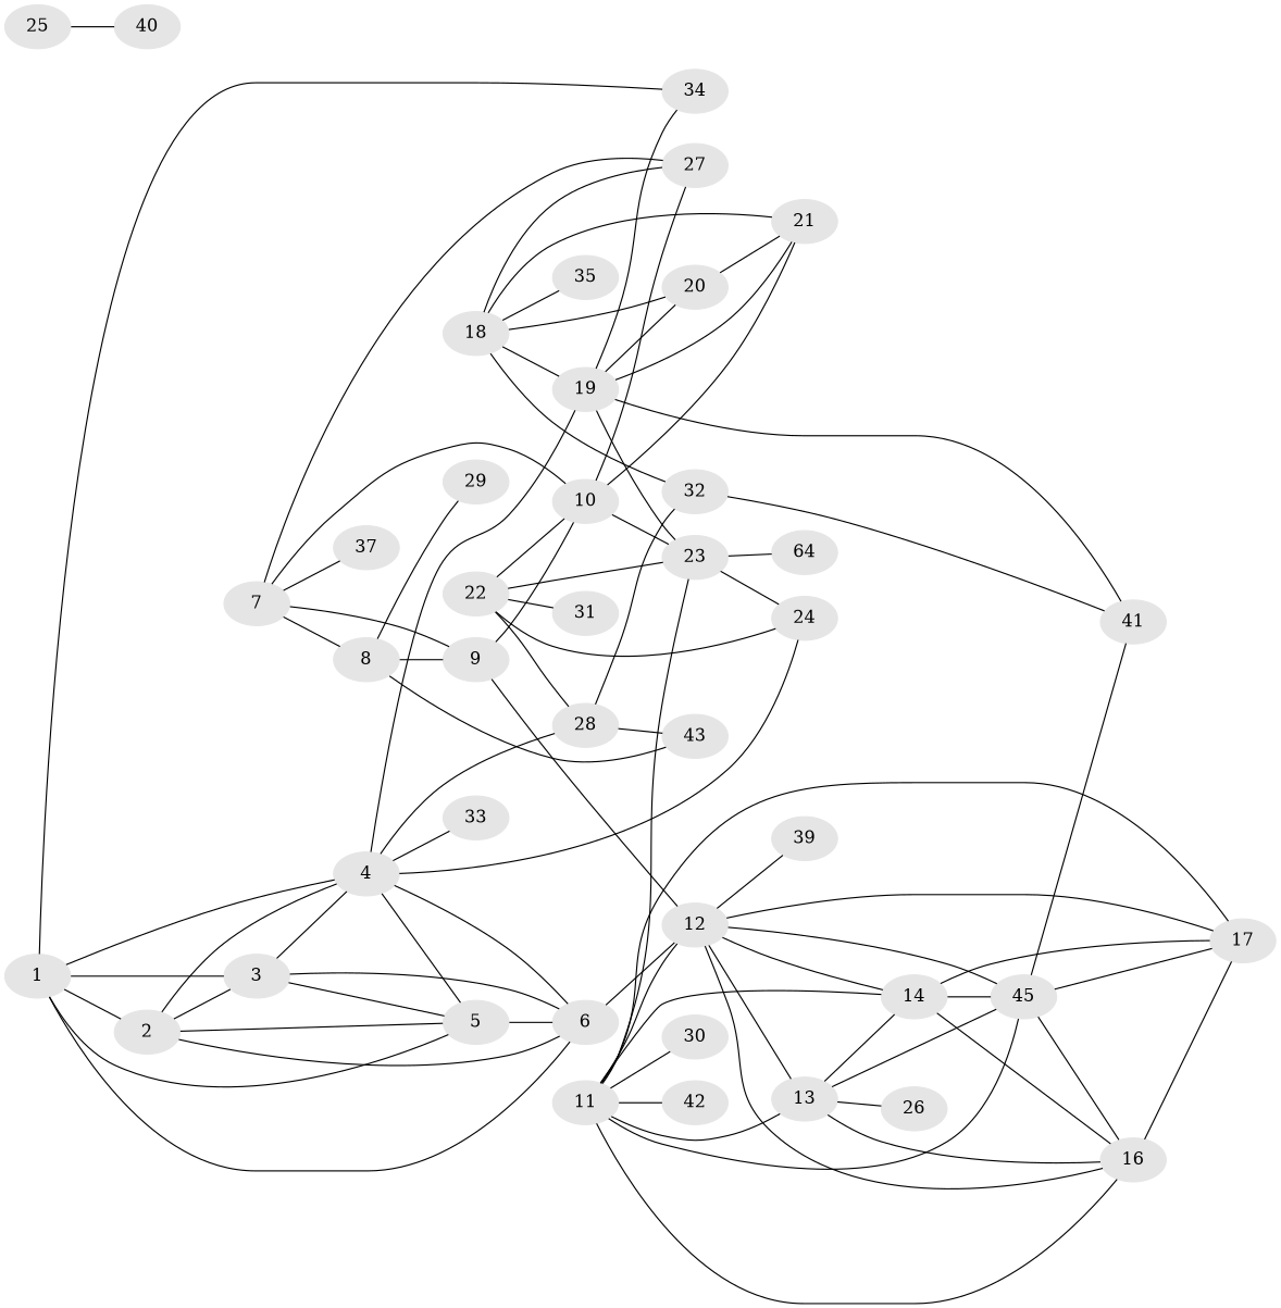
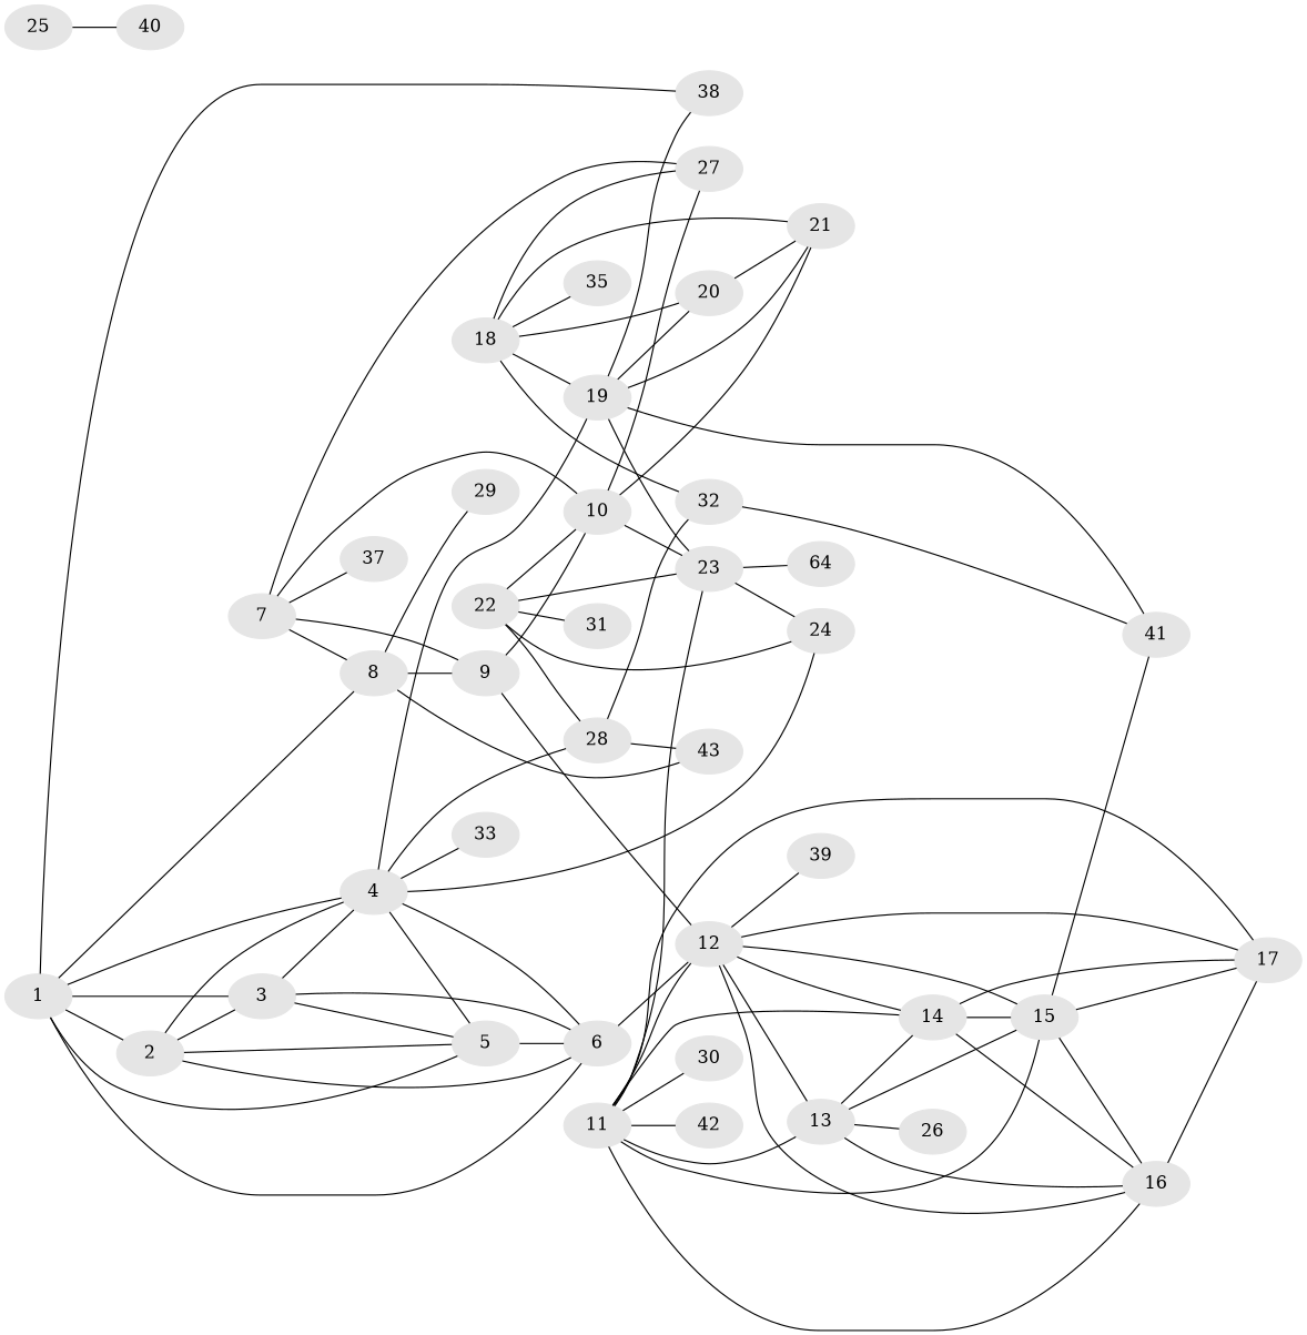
  graph {
    rankdir=LR
    node [color=gray90 style=filled]
    edge [weight=1.0]
    1
    2
    3
    4
    5
    6
    8
-   38 [label=34]
+   38
    19
    24
    28
    33
    12
    9
    29
    43
    21
    23
    41
    20
    32
    13
    14
-   15 [label=45]
+   15
    16
    17
    39
    7
    10
    27
    37
    n32 [label=64]
    11
    30
    42
    26
    18
    35
    22
    31
    25
    40
    1 -- 2 [weight=2.0]
    1 -- 3 [weight=5.0]
    1 -- 4 [weight=2.0]
    1 -- 5 [weight=2.0]
    1 -- 6 [weight=2.0]
+   1 -- 8
    1 -- 38
    2 -- 3
    2 -- 4
    2 -- 5
    2 -- 6
    3 -- 4
    3 -- 5
    3 -- 6
    4 -- 5
    4 -- 6
    4 -- 19
    4 -- 24
    4 -- 28
    4 -- 33
    5 -- 6
    6 -- 12
    8 -- 9
    8 -- 29
    8 -- 43
    19 -- 38
    19 -- 21
    19 -- 23
    19 -- 41
    19 -- 20
    28 -- 43
    28 -- 32
    12 -- 13
    12 -- 14
    12 -- 15
    12 -- 16
    12 -- 17
    12 -- 39
    9 -- 12
    9 -- 10
    23 -- 24 [weight=5.0]
    23 -- n32 [weight=3.0]
    20 -- 21
    32 -- 41
    13 -- 14
    13 -- 15
    13 -- 16
    13 -- 26
    14 -- 15
    14 -- 16
    14 -- 17
    15 -- 41 [weight=2.0]
    15 -- 16
    15 -- 17
    16 -- 17
    7 -- 8 [weight=4.0]
    7 -- 9 [weight=4.0]
    7 -- 10 [weight=4.0]
    7 -- 27
    7 -- 37
    10 -- 21
    10 -- 23
    10 -- 27
    11 -- 12
    11 -- 23
    11 -- 13
    11 -- 14
    11 -- 15
    11 -- 16
    11 -- 17
    11 -- 30
    11 -- 42 [weight=4.0]
    18 -- 19 [weight=4.0]
    18 -- 21 [weight=4.0]
    18 -- 20 [weight=4.0]
    18 -- 32 [weight=5.0]
    18 -- 27
    18 -- 35
    22 -- 24
    22 -- 28
    22 -- 23 [weight=5.0]
    22 -- 10
    22 -- 31
    25 -- 40
  }
